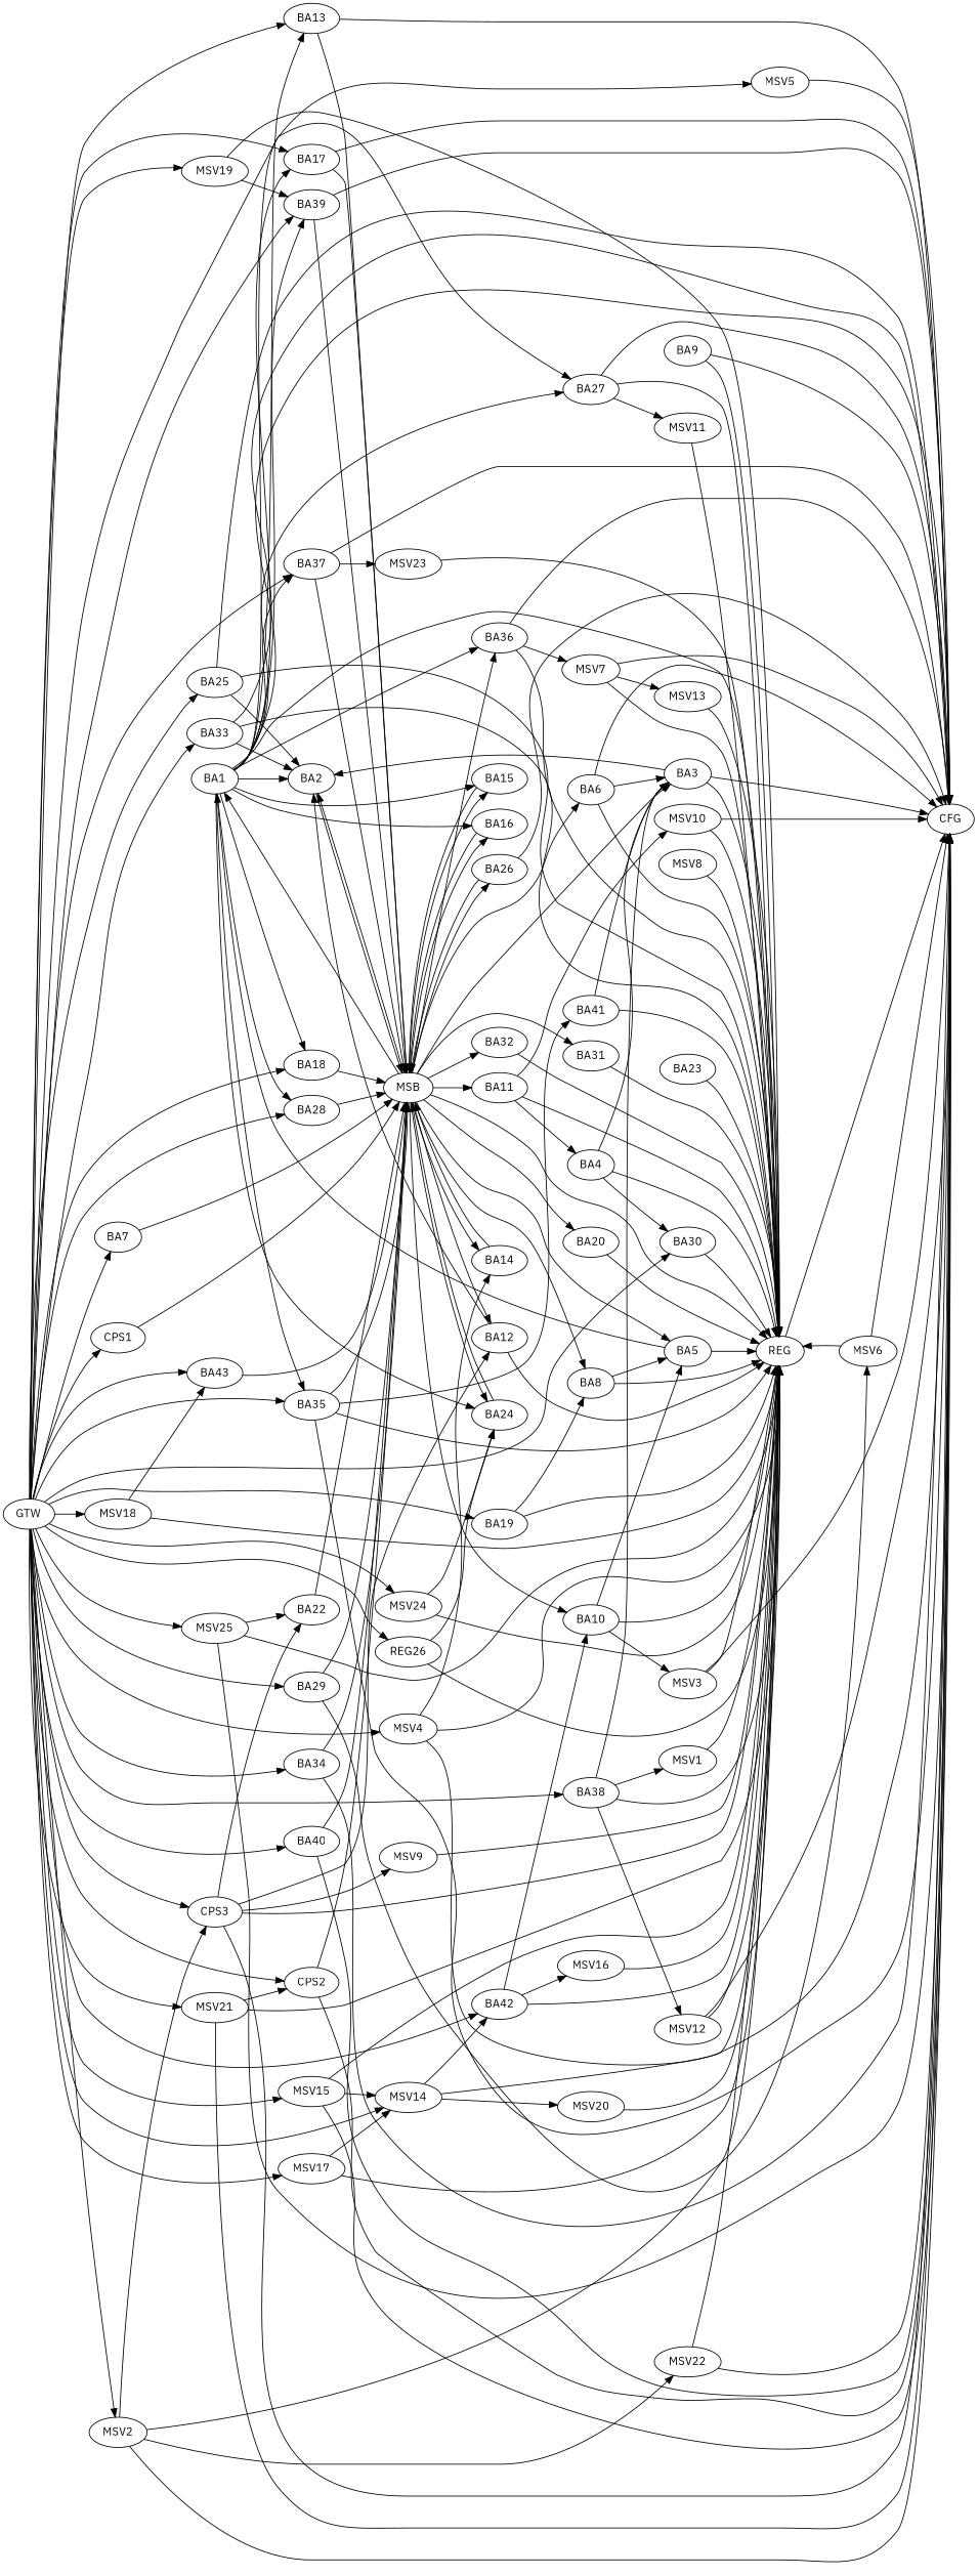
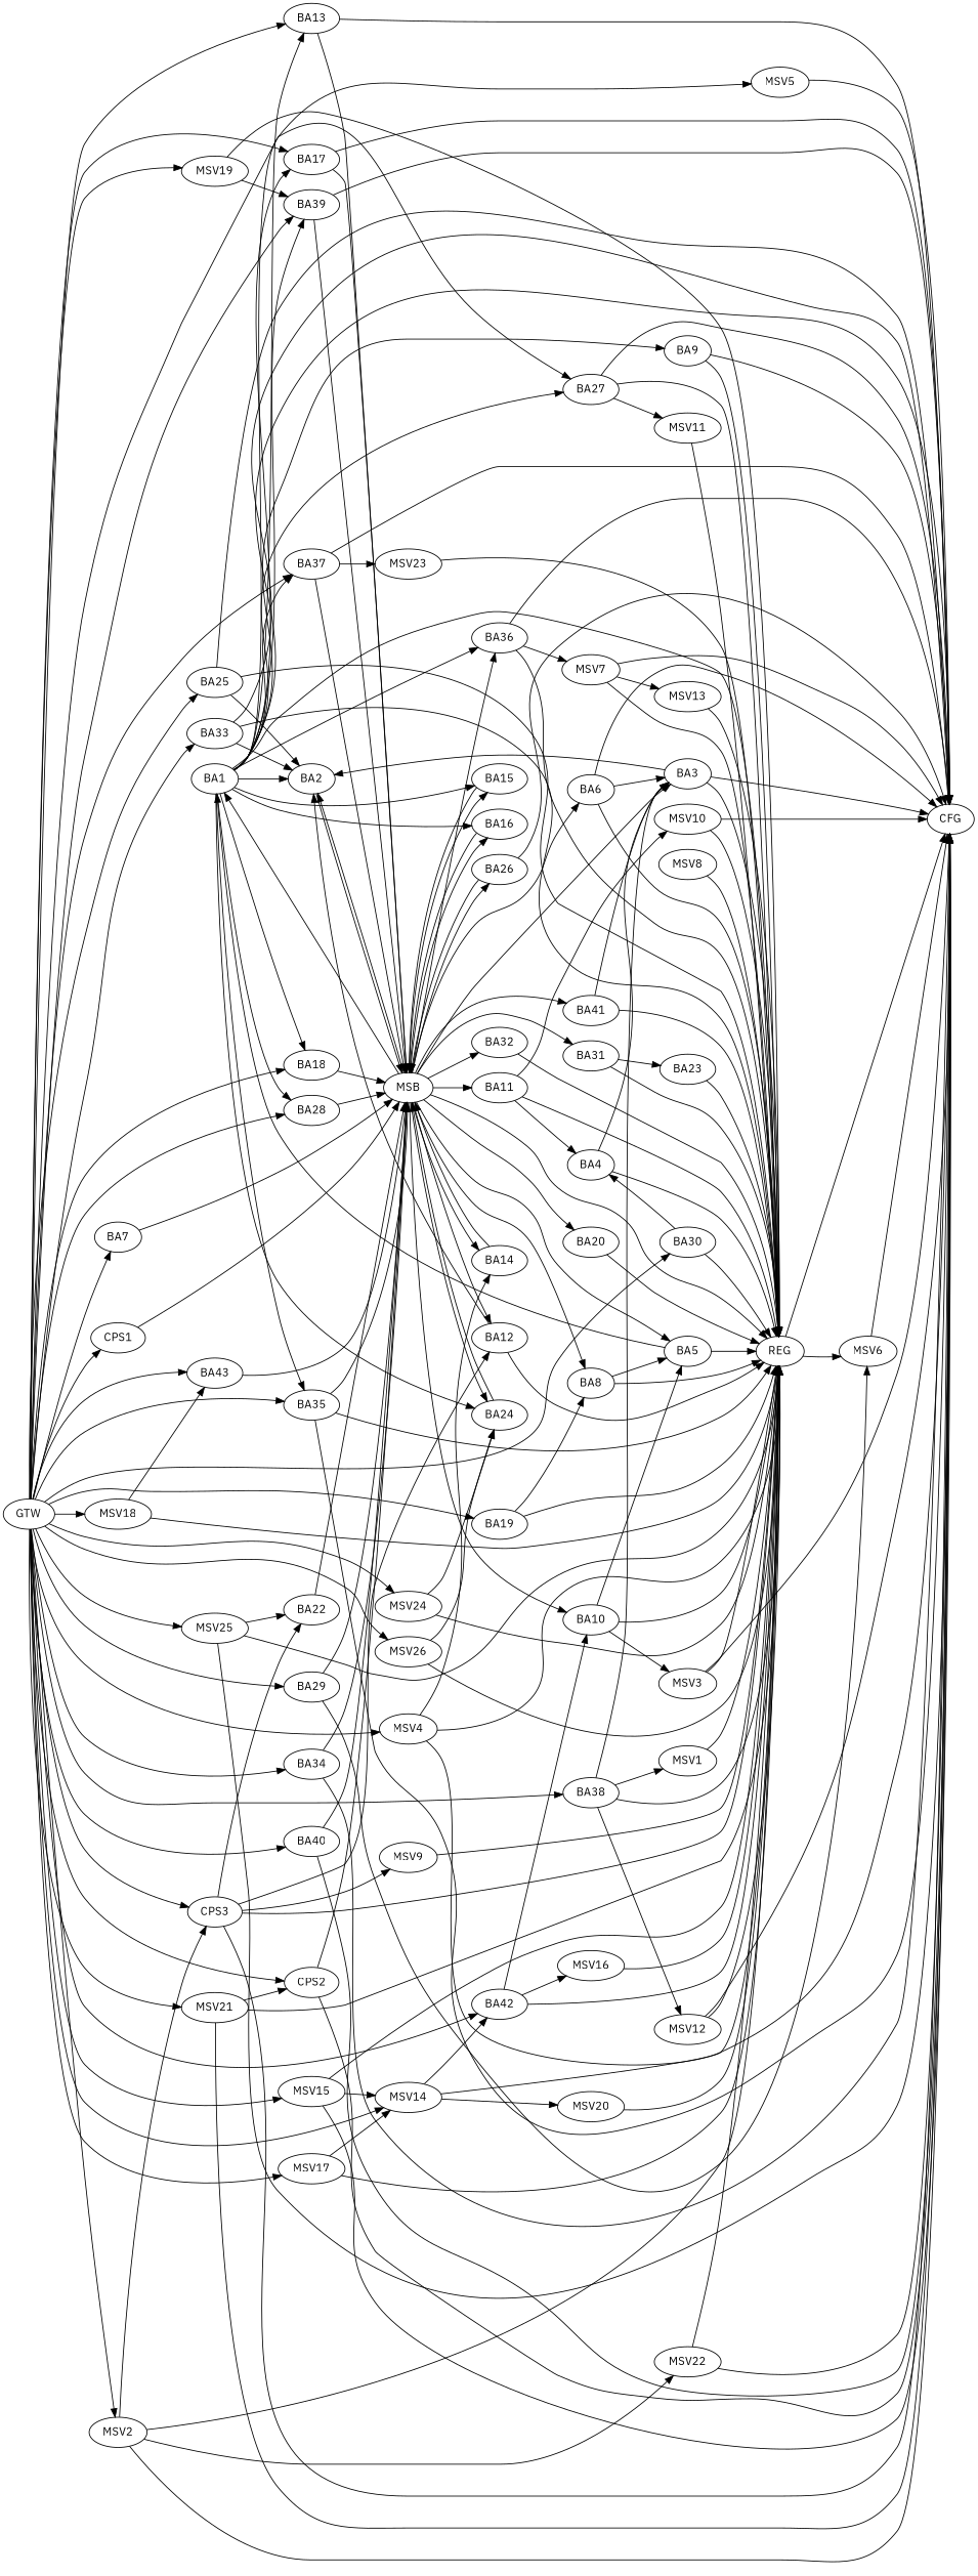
  strict digraph {
    fontname="IBM Plex Sans"
    rankdir=LR
    node [fontname="IBM Plex Sans"]
    edge [fontname="IBM Plex Sans"]
    n1 [label=BA1]
    n2 [label=BA2]
    n3 [label=BA9]
    n4 [label=BA13]
    n5 [label=BA15]
    n6 [label=BA16]
    n7 [label=BA17]
    n8 [label=BA18]
    n9 [label=BA24]
    n10 [label=BA27]
    n11 [label=BA28]
    n12 [label=BA35]
    n13 [label=BA36]
    n14 [label=BA37]
    n15 [label=BA39]
    n16 [label=REG]
    n17 [label=CFG]
    n18 [label=MSV5]
    n19 [label=MSB]
    n20 [label=BA20]
    n21 [label=MSV11]
    n22 [label=MSV7]
    n23 [label=MSV23]
    n24 [label=BA3]
    n25 [label=BA5]
    n26 [label=BA6]
    n27 [label=BA8]
    n28 [label=BA10]
    n29 [label=BA11]
    n30 [label=BA12]
    n31 [label=BA14]
    n32 [label=BA26]
    n33 [label=BA31]
    n34 [label=BA32]
    n35 [label=BA41]
    n36 [label=BA4]
    n37 [label=BA7]
    n38 [label=MSV3]
    n39 [label=MSV10]
    n40 [label=BA19]
    n41 [label=MSV8]
    n42 [label=BA22]
    n43 [label=BA23]
    n44 [label=BA25]
    n45 [label=BA29]
    n46 [label=MSV6]
    n47 [label=BA30]
    n48 [label=BA33]
    n49 [label=BA34]
    n50 [label=MSV13]
    n51 [label=BA38]
    n52 [label=MSV1]
    n53 [label=MSV12]
    n54 [label=BA40]
    n55 [label=BA42]
    n56 [label=MSV16]
    n57 [label=BA43]
    n58 [label=CPS1]
    n59 [label=CPS2]
    n60 [label=CPS3]
    n61 [label=MSV9]
    n62 [label=GTW]
    n63 [label=MSV2]
    n64 [label=MSV4]
    n65 [label=MSV14]
    n66 [label=MSV15]
    n67 [label=MSV17]
    n68 [label=MSV18]
    n69 [label=MSV19]
    n70 [label=MSV21]
    n71 [label=MSV24]
    n72 [label=MSV25]
-   n73 [label=REG26]
+   n73 [label=MSV26]
    n74 [label=MSV22]
    n75 [label=MSV20]
    n1 -> n2
+   n1 -> n3
    n1 -> n4
    n1 -> n5
    n1 -> n6
    n1 -> n7
    n1 -> n8
    n1 -> n9
    n1 -> n10
    n1 -> n11
    n1 -> n12
    n1 -> n13
    n1 -> n14
    n1 -> n15
    n1 -> n16
    n1 -> n17
    n1 -> n18
    n2 -> n19
    n3 -> n16
    n3 -> n17
    n4 -> n17
    n4 -> n19
    n5 -> n19
    n6 -> n19
    n7 -> n17
    n7 -> n19
    n8 -> n19
    n9 -> n19
    n10 -> n16
    n10 -> n17
    n10 -> n21
    n11 -> n19
    n12 -> n16
    n12 -> n17
    n12 -> n19
    n13 -> n16
    n13 -> n17
    n13 -> n22
    n14 -> n17
    n14 -> n19
    n14 -> n23
    n15 -> n17
    n15 -> n19
    n16 -> n17
    n18 -> n17
    n19 -> n1
    n19 -> n2
    n19 -> n5
    n19 -> n6
    n19 -> n9
    n19 -> n13
    n19 -> n16
    n19 -> n20
    n19 -> n24
    n19 -> n25
    n19 -> n26
    n19 -> n27
    n19 -> n28
    n19 -> n29
    n19 -> n30
    n19 -> n31
    n19 -> n32
    n19 -> n33
    n19 -> n34
-   n12 -> n35
+   n19 -> n35
    n20 -> n16
    n21 -> n16
    n22 -> n16
    n22 -> n17
    n22 -> n50
    n23 -> n16
    n24 -> n2
    n24 -> n16
    n24 -> n17
    n25 -> n1
    n25 -> n16
    n26 -> n16
    n26 -> n17
    n26 -> n24
    n27 -> n16
    n27 -> n25
    n28 -> n16
    n28 -> n25
    n28 -> n38
    n29 -> n16
    n29 -> n36
    n29 -> n39
    n30 -> n2
    n30 -> n16
    n31 -> n19
    n32 -> n17
    n32 -> n19
    n33 -> n16
+   n33 -> n43
    n34 -> n16
    n35 -> n16
    n35 -> n24
    n36 -> n16
    n36 -> n24
    n37 -> n19
    n38 -> n16
    n38 -> n17
    n39 -> n16
    n39 -> n17
    n40 -> n16
    n40 -> n27
    n41 -> n16
    n42 -> n19
    n43 -> n16
    n44 -> n2
    n44 -> n16
    n44 -> n17
    n45 -> n19
    n45 -> n46
-   n46 -> n16
+   n16 -> n46
    n46 -> n17
    n47 -> n16
-   n36 -> n47
+   n47 -> n36
    n48 -> n2
    n48 -> n16
    n48 -> n17
    n49 -> n17
    n49 -> n19
    n50 -> n16
    n51 -> n16
    n51 -> n24
    n51 -> n52
    n51 -> n53
    n52 -> n16
    n53 -> n16
    n53 -> n17
    n54 -> n17
    n54 -> n19
    n55 -> n16
    n55 -> n28
    n55 -> n56
    n56 -> n16
    n57 -> n19
    n58 -> n19
    n59 -> n17
    n59 -> n19
    n60 -> n16
    n60 -> n17
    n60 -> n30
    n60 -> n42
    n60 -> n61
    n61 -> n16
    n62 -> n4
    n62 -> n7
    n62 -> n8
    n62 -> n10
    n62 -> n11
    n62 -> n12
    n62 -> n14
    n62 -> n15
    n62 -> n37
    n62 -> n40
    n62 -> n44
    n62 -> n45
    n62 -> n47
    n62 -> n48
    n62 -> n49
    n62 -> n51
    n62 -> n54
    n62 -> n55
    n62 -> n57
    n62 -> n58
    n62 -> n59
    n62 -> n60
    n62 -> n63
    n62 -> n64
    n62 -> n65
    n62 -> n66
    n62 -> n67
    n62 -> n68
    n62 -> n69
    n62 -> n70
    n62 -> n71
    n62 -> n72
    n62 -> n73
    n63 -> n16
    n63 -> n17
    n63 -> n60
    n63 -> n74
    n64 -> n16
    n64 -> n17
    n64 -> n31
    n65 -> n16
    n65 -> n55
    n65 -> n75
    n66 -> n16
    n66 -> n17
    n66 -> n65
    n67 -> n16
    n67 -> n65
    n68 -> n16
    n68 -> n57
    n69 -> n15
    n69 -> n16
    n70 -> n16
    n70 -> n17
    n70 -> n59
    n71 -> n9
    n71 -> n16
    n72 -> n16
    n72 -> n17
    n72 -> n42
    n73 -> n9
    n73 -> n16
    n74 -> n16
    n74 -> n17
    n75 -> n16
  }
